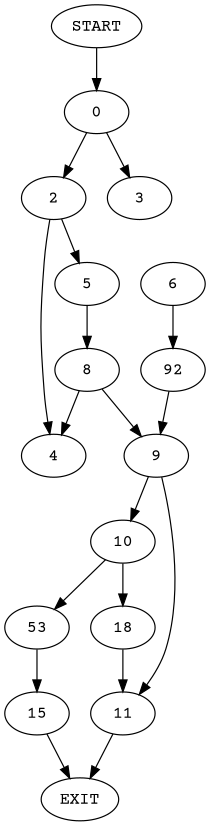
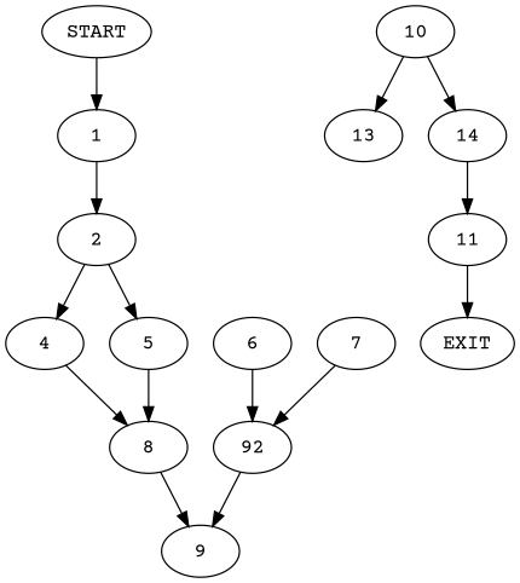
  digraph {
    fontname="Courier Prime"
    node [fontname="Courier Prime"]
    edge [fontname="Courier Prime"]
    n1 [label=START]
-   1 [label=0]
+   1
    2
-   3
    n5 [label=EXIT]
    4
    5
    8
    n9 [label=92]
    6
+   7
    9
    10
    11
-   13 [label=53]
-   14 [label=18]
-   15
+   13
+   14
    n1 -> 1
    1 -> 2
-   1 -> 3
    2 -> 4
    2 -> 5
-   8 -> 4
+   4 -> 8
    5 -> 8
    8 -> 9
    n9 -> 9
    6 -> n9
-   9 -> 10
-   9 -> 11
+   7 -> n9
    10 -> 13
    10 -> 14
    11 -> n5
-   13 -> 15
    14 -> 11
-   15 -> n5
  }
